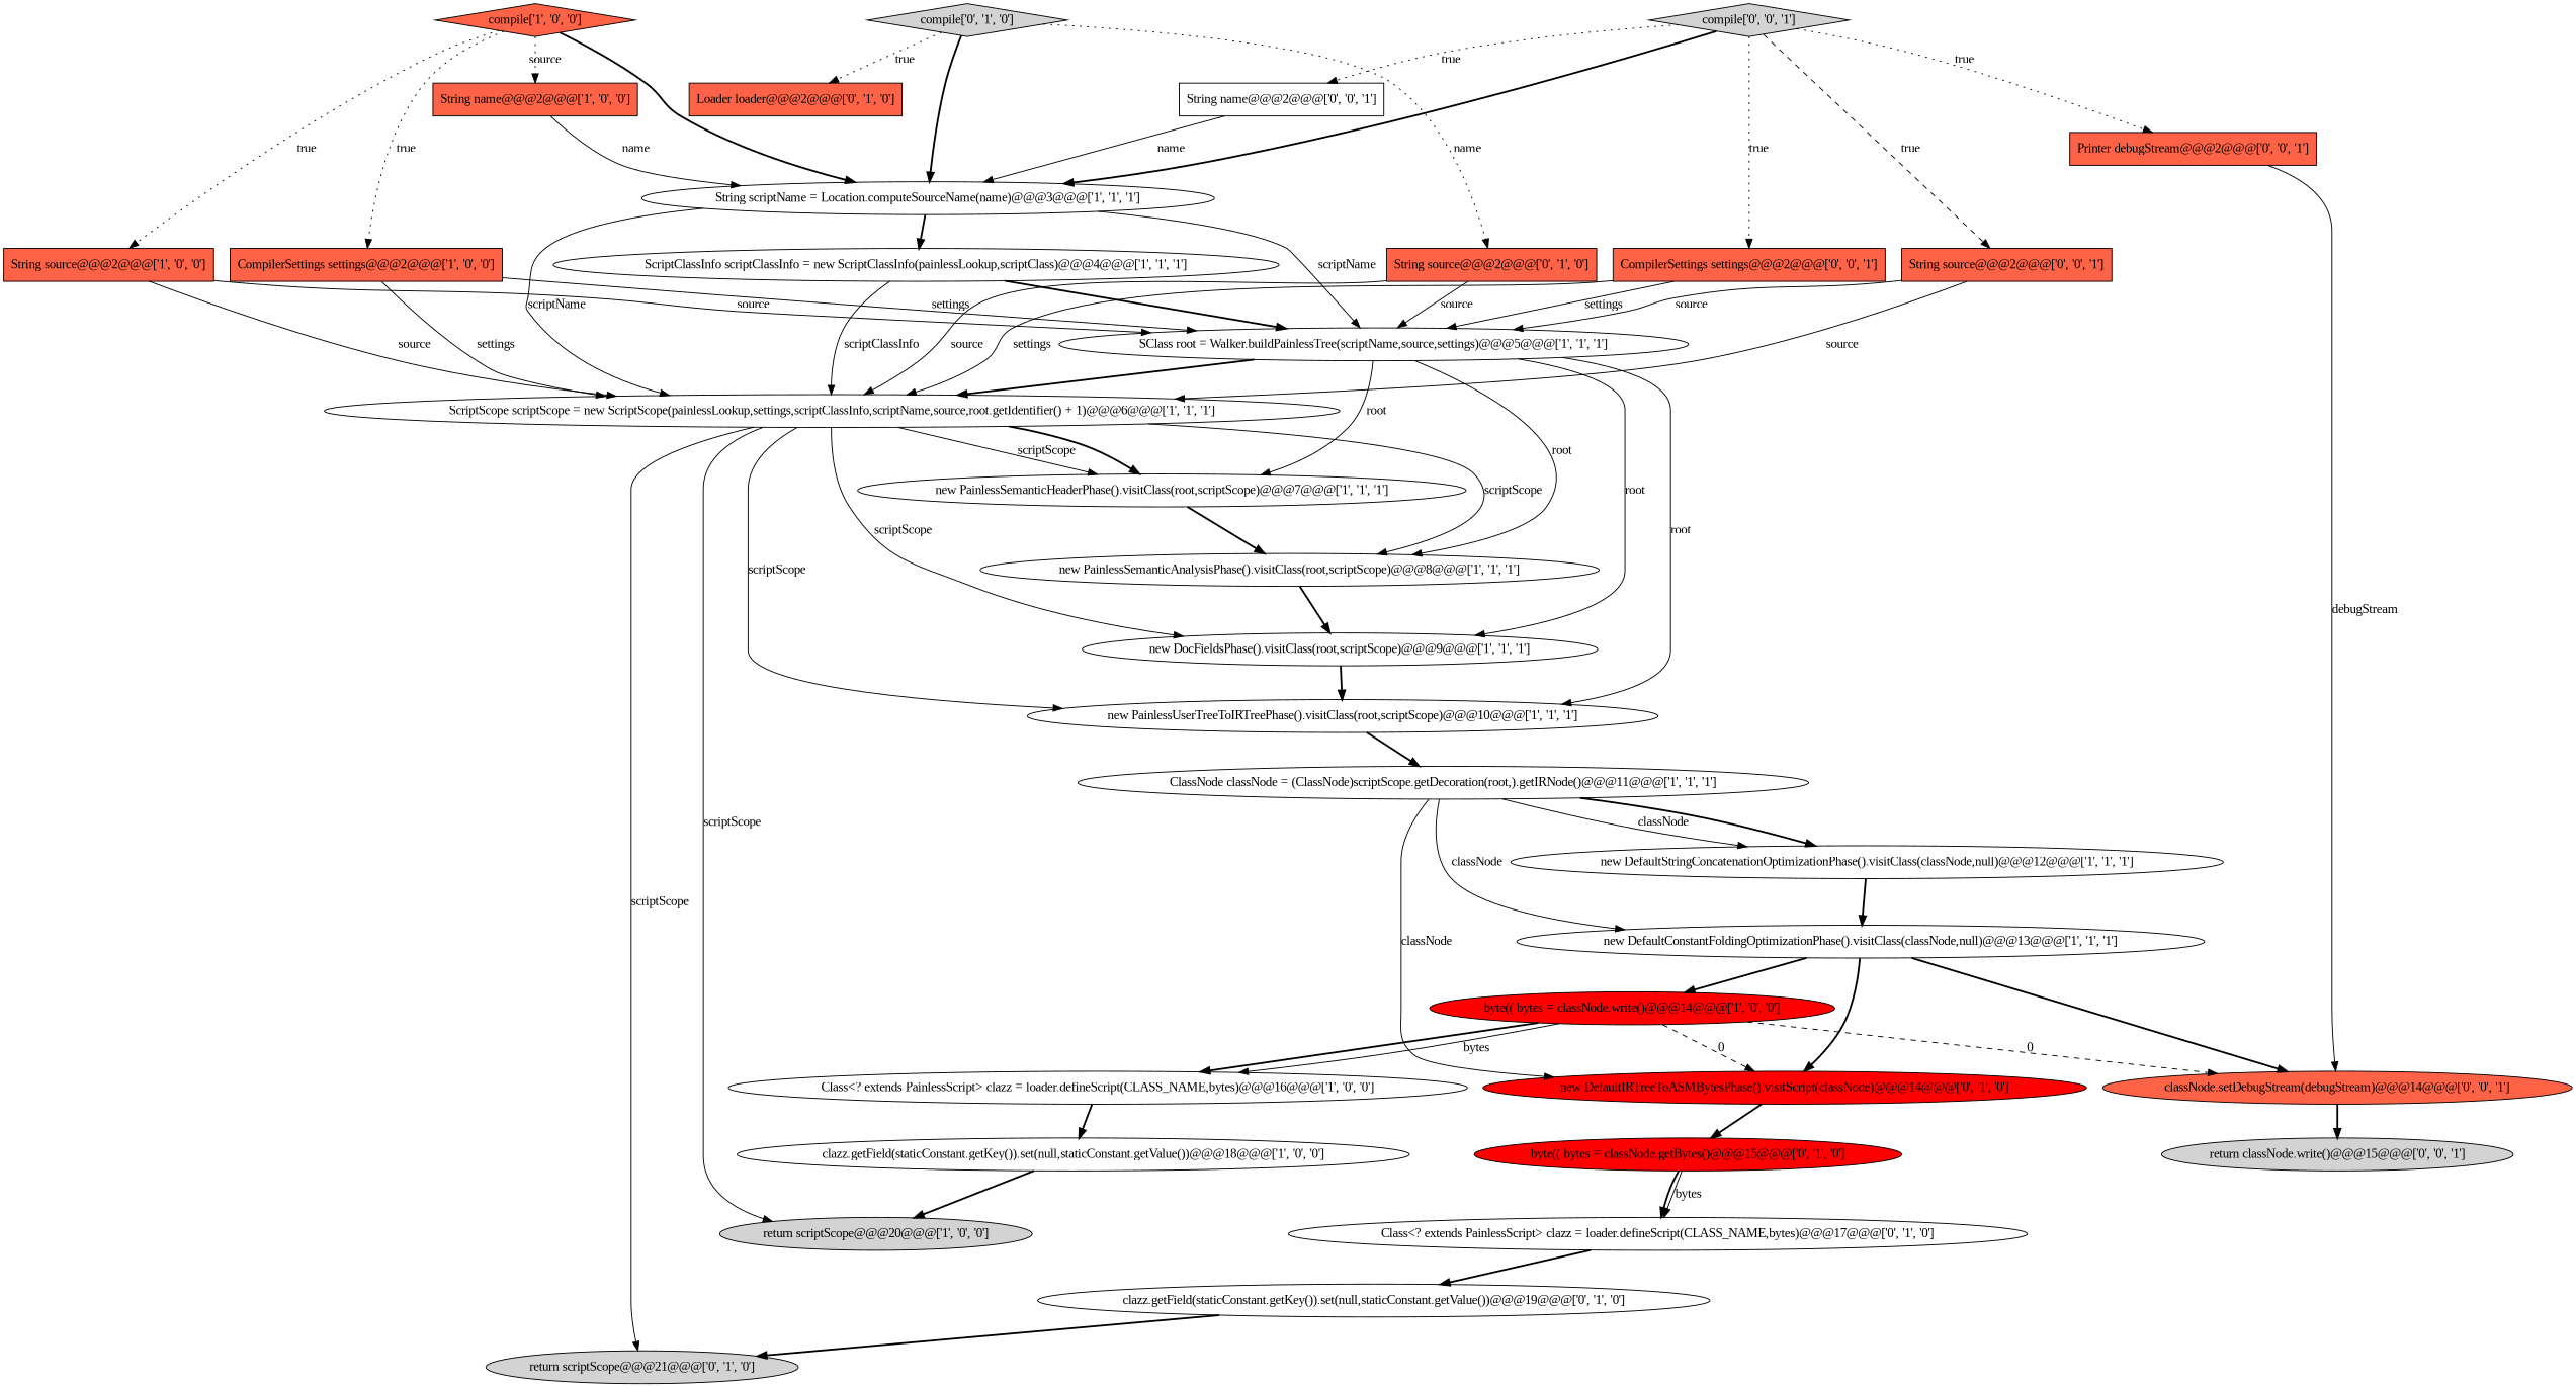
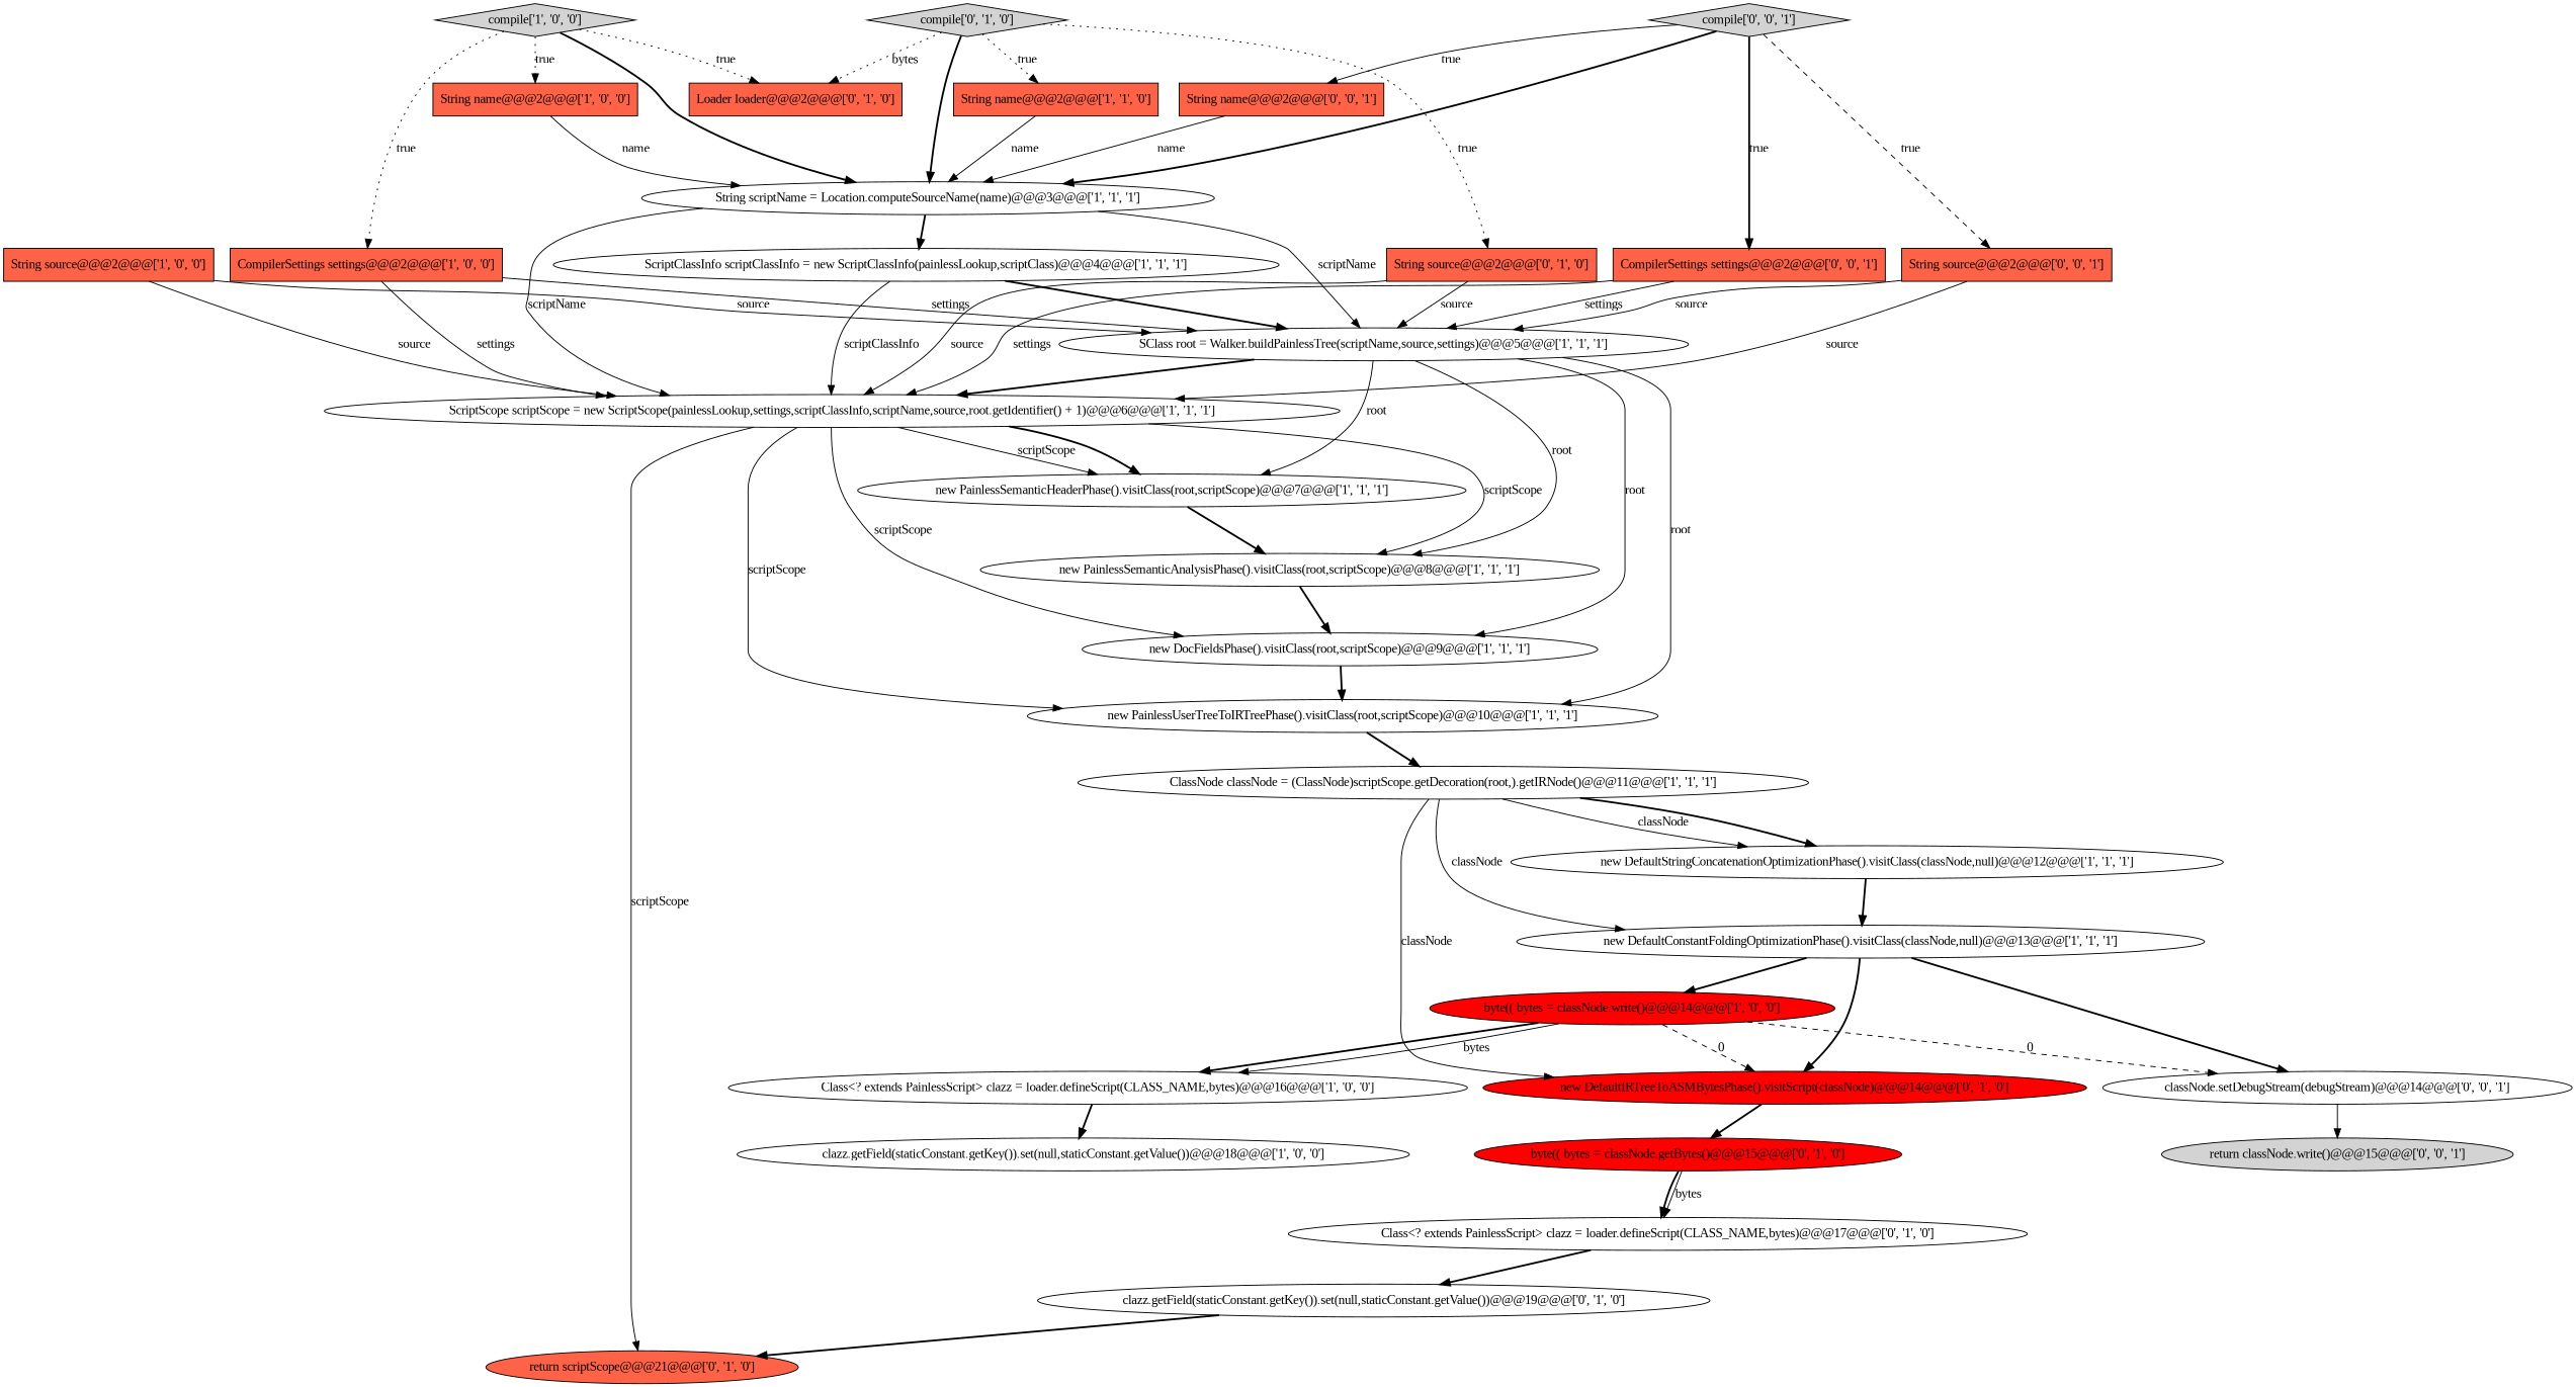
  digraph {
    fontname="Liberation Serif"
    node [fillcolor=white fontname="Liberation Serif" shape=ellipse style=filled]
    edge [fontname="Liberation Serif" style=solid]
    n1 [label="new PainlessSemanticAnalysisPhase().visitClass(root,scriptScope)@@@8@@@['1', '1', '1']"]
    n2 [label="new DocFieldsPhase().visitClass(root,scriptScope)@@@9@@@['1', '1', '1']"]
    n3 [label="new PainlessUserTreeToIRTreePhase().visitClass(root,scriptScope)@@@10@@@['1', '1', '1']"]
    n4 [label="SClass root = Walker.buildPainlessTree(scriptName,source,settings)@@@5@@@['1', '1', '1']"]
    n5 [label="new PainlessSemanticHeaderPhase().visitClass(root,scriptScope)@@@7@@@['1', '1', '1']"]
    n6 [label="ScriptScope scriptScope = new ScriptScope(painlessLookup,settings,scriptClassInfo,scriptName,source,root.getIdentifier() + 1)@@@6@@@['1', '1', '1']"]
    n7 [label="ClassNode classNode = (ClassNode)scriptScope.getDecoration(root,).getIRNode()@@@11@@@['1', '1', '1']"]
-   n8 [fillcolor=lightgray label="return scriptScope@@@21@@@['0', '1', '0']"]
-   n9 [fillcolor=lightgray label="return scriptScope@@@20@@@['1', '0', '0']"]
+   n8 [fillcolor=tomato label="return scriptScope@@@21@@@['0', '1', '0']"]
    n10 [fillcolor=tomato label="String source@@@2@@@['0', '0', '1']" shape=box]
-   n11 [fillcolor=tomato label="compile['1', '0', '0']" shape=diamond]
+   n11 [fillcolor=lightgray label="compile['1', '0', '0']" shape=diamond]
    n12 [fillcolor=tomato label="String name@@@2@@@['1', '0', '0']" shape=box]
    n13 [label="String scriptName = Location.computeSourceName(name)@@@3@@@['1', '1', '1']"]
    n14 [fillcolor=tomato label="String source@@@2@@@['1', '0', '0']" shape=box]
    n15 [fillcolor=tomato label="CompilerSettings settings@@@2@@@['1', '0', '0']" shape=box]
+   n16 [fillcolor=tomato label="String name@@@2@@@['1', '1', '0']" shape=box]
    n17 [label="ScriptClassInfo scriptClassInfo = new ScriptClassInfo(painlessLookup,scriptClass)@@@4@@@['1', '1', '1']"]
    n18 [fillcolor=red label="new DefaultIRTreeToASMBytesPhase().visitScript(classNode)@@@14@@@['0', '1', '0']"]
    n19 [label="new DefaultStringConcatenationOptimizationPhase().visitClass(classNode,null)@@@12@@@['1', '1', '1']"]
    n20 [label="new DefaultConstantFoldingOptimizationPhase().visitClass(classNode,null)@@@13@@@['1', '1', '1']"]
    n21 [fillcolor=tomato label="CompilerSettings settings@@@2@@@['0', '0', '1']" shape=box]
    n22 [label="Class<? extends PainlessScript> clazz = loader.defineScript(CLASS_NAME,bytes)@@@17@@@['0', '1', '0']"]
    n23 [label="clazz.getField(staticConstant.getKey()).set(null,staticConstant.getValue())@@@19@@@['0', '1', '0']"]
    n24 [fillcolor=red label="byte(( bytes = classNode.getBytes()@@@15@@@['0', '1', '0']"]
-   n25 [fillcolor=tomato label="Printer debugStream@@@2@@@['0', '0', '1']" shape=box]
-   n26 [fillcolor=tomato label="classNode.setDebugStream(debugStream)@@@14@@@['0', '0', '1']"]
+   n26 [label="classNode.setDebugStream(debugStream)@@@14@@@['0', '0', '1']"]
    n27 [fillcolor=lightgray label="return classNode.write()@@@15@@@['0', '0', '1']"]
    n28 [fillcolor=red label="byte(( bytes = classNode.write()@@@14@@@['1', '0', '0']"]
    n29 [label="Class<? extends PainlessScript> clazz = loader.defineScript(CLASS_NAME,bytes)@@@16@@@['1', '0', '0']"]
    n30 [label="clazz.getField(staticConstant.getKey()).set(null,staticConstant.getValue())@@@18@@@['1', '0', '0']"]
    n31 [fillcolor=lightgray label="compile['0', '1', '0']" shape=diamond]
    n32 [fillcolor=tomato label="Loader loader@@@2@@@['0', '1', '0']" shape=box]
    n33 [fillcolor=tomato label="String source@@@2@@@['0', '1', '0']" shape=box]
-   n34 [label="String name@@@2@@@['0', '0', '1']" shape=box]
+   n34 [fillcolor=tomato label="String name@@@2@@@['0', '0', '1']" shape=box]
    n35 [fillcolor=lightgray label="compile['0', '0', '1']" shape=diamond]
    n1 -> n2 [style=bold]
    n2 -> n3 [style=bold]
    n3 -> n7 [style=bold]
    n4 -> n1 [label=root]
    n4 -> n2 [label=root]
    n4 -> n3 [label=root]
    n4 -> n5 [label=root]
    n4 -> n6 [style=bold]
    n5 -> n1 [style=bold]
    n6 -> n1 [label=scriptScope]
    n6 -> n2 [label=scriptScope]
    n6 -> n3 [label=scriptScope]
    n6 -> n5 [label=scriptScope]
    n6 -> n5 [style=bold]
    n6 -> n8 [label=scriptScope]
-   n6 -> n9 [label=scriptScope]
    n7 -> n18 [label=classNode]
    n7 -> n19 [style=bold]
    n7 -> n19 [label=classNode]
    n7 -> n20 [label=classNode]
    n10 -> n4 [label=source]
    n10 -> n6 [label=source]
-   n11 -> n12 [label=source style=dotted]
+   n11 -> n12 [label=true style=dotted]
    n11 -> n13 [style=bold]
-   n11 -> n14 [label=true style=dotted]
+   n11 -> n32 [label=true style=dotted]
    n11 -> n15 [label=true style=dotted]
    n12 -> n13 [label=name]
    n13 -> n4 [label=scriptName]
    n13 -> n6 [label=scriptName]
    n13 -> n17 [style=bold]
    n14 -> n4 [label=source]
    n14 -> n6 [label=source]
    n15 -> n4 [label=settings]
    n15 -> n6 [label=settings]
+   n16 -> n13 [label=name]
    n17 -> n4 [style=bold]
    n17 -> n6 [label=scriptClassInfo]
    n18 -> n24 [style=bold]
    n19 -> n20 [style=bold]
    n20 -> n18 [style=bold]
    n20 -> n26 [style=bold]
    n20 -> n28 [style=bold]
    n21 -> n4 [label=settings]
    n21 -> n6 [label=settings]
    n22 -> n23 [style=bold]
    n23 -> n8 [style=bold]
    n24 -> n22 [label=bytes]
    n24 -> n22 [style=bold]
-   n25 -> n26 [label=debugStream]
-   n26 -> n27 [style=bold]
+   n26 -> n27
    n28 -> n18 [label=0 style=dashed]
    n28 -> n26 [label=0 style=dashed]
    n28 -> n29 [style=bold]
    n28 -> n29 [label=bytes]
    n29 -> n30 [style=bold]
-   n30 -> n9 [style=bold]
    n31 -> n13 [style=bold]
-   n31 -> n32 [label=true style=dotted]
-   n31 -> n33 [label=name style=dotted]
+   n31 -> n16 [label=true style=dotted]
+   n31 -> n32 [label=bytes style=dotted]
+   n31 -> n33 [label=true style=dotted]
    n33 -> n4 [label=source]
    n33 -> n6 [label=source]
    n34 -> n13 [label=name]
    n35 -> n10 [label=true style=dashed]
    n35 -> n13 [style=bold]
-   n35 -> n21 [label=true style=dotted]
-   n35 -> n25 [label=true style=dotted]
-   n35 -> n34 [label=true style=dotted]
+   n35 -> n21 [label=true style=bold]
+   n35 -> n34 [label=true]
  }
